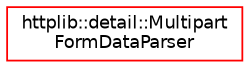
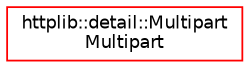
  digraph {
    rankdir=LR
-   n1 [color=red fillcolor=white fontname=Helvetica fontsize=10 height=0.2 label="httplib::detail::Multipart\lFormDataParser" shape=box style=filled width=0.4]
+   n1 [color=red fillcolor=white fontname=Helvetica fontsize=10 height=0.2 label="httplib::detail::Multipart\lMultipart" shape=box style=filled width=0.4]
  }
